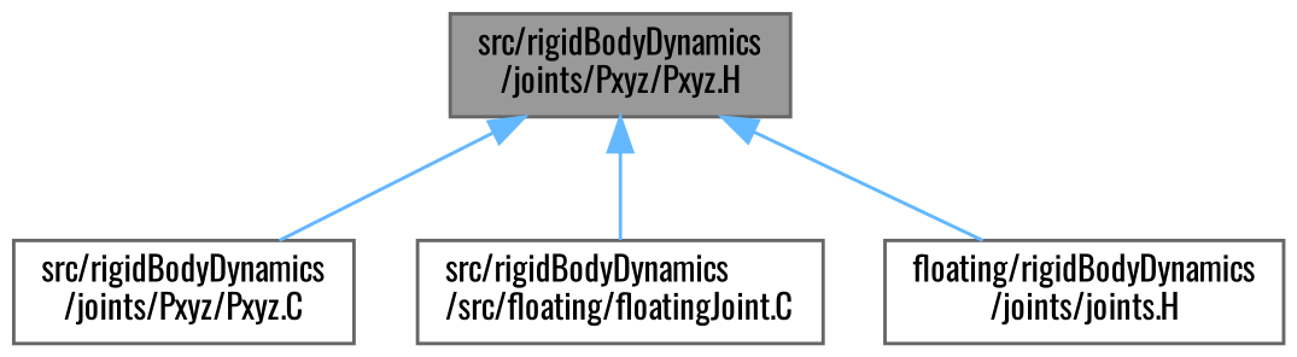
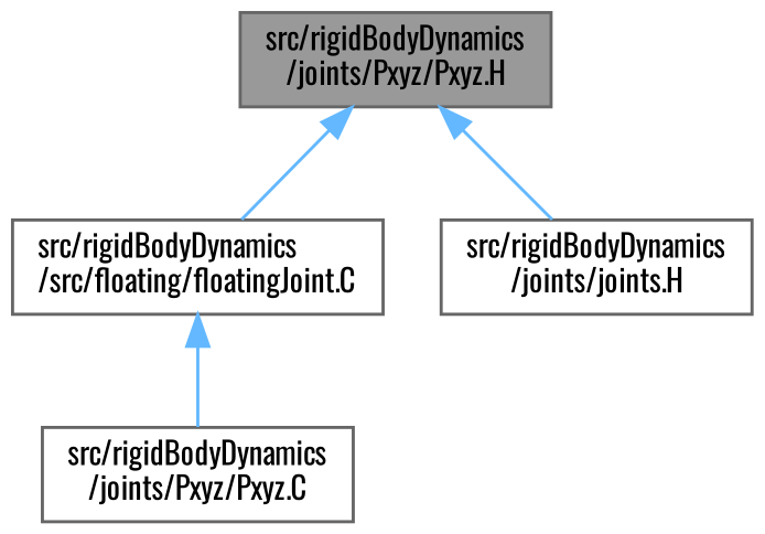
  digraph {
    fontname=Oswald
    node [color=grey40 fillcolor=white fontname=Oswald fontsize=10 shape=box style=filled]
    edge [color=steelblue1 dir=back fontname=Oswald fontsize=10 labelfontname=Helvetica labelfontsize=10 style=solid]
    n1 [color=gray40 fillcolor=grey60 fontcolor=black height=0.2 label="src/rigidBodyDynamics\l/joints/Pxyz/Pxyz.H" width=0.4]
    n2 [height=0.2 label="src/rigidBodyDynamics\l/joints/Pxyz/Pxyz.C" width=0.4]
    n3 [height=0.2 label="src/rigidBodyDynamics\l/src/floating/floatingJoint.C" width=0.4]
-   n4 [height=0.2 label="floating/rigidBodyDynamics\l/joints/joints.H" width=0.4]
-   n1 -> n2
+   n4 [height=0.2 label="src/rigidBodyDynamics\l/joints/joints.H" width=0.4]
+   n3 -> n2
    n1 -> n3
    n1 -> n4
  }
